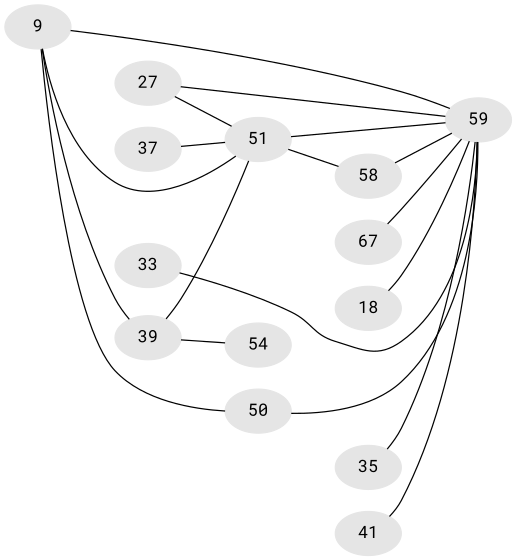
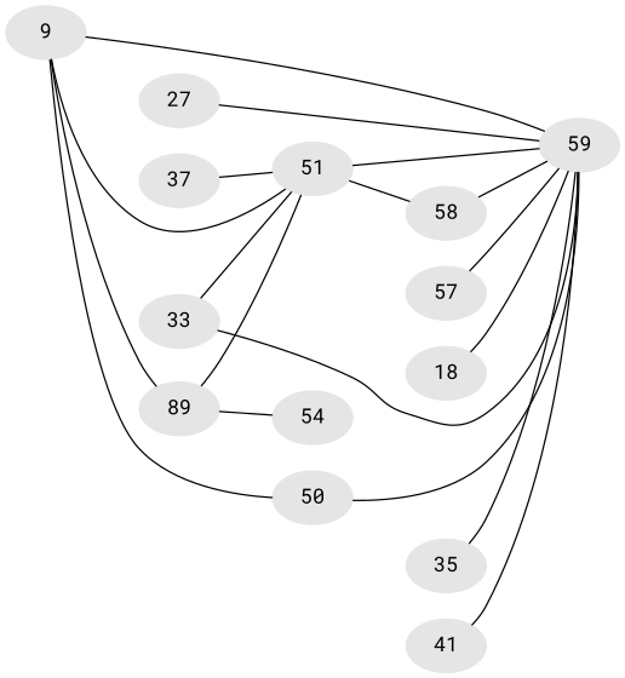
  graph {
    fontname="Roboto Mono"
    rankdir=LR
    node [color=gray90 fontname="Roboto Mono" style=filled]
    edge [fontname="Roboto Mono"]
    9 [super="+8+3+7"]
-   39
+   39 [label=89]
    50
    51 [super="+35+45+10"]
    59 [super="+32+40+30+56+55+52+20+26+34+46+47"]
    54
    58
-   57 [super="+43" label=67]
+   57 [super="+43"]
    18
    27
    33
    37
    n13 [label=35 super="+11"]
    41
    9 -- 39
    9 -- 50
    9 -- 51 [weight=16]
    9 -- 59 [weight=23]
    39 -- 51
    39 -- 54 [weight=2]
    50 -- 59
    51 -- 59 [weight=20]
    51 -- 58
    58 -- 59
    57 -- 59
    18 -- 59 [weight=2]
-   27 -- 51
+   33 -- 51
    27 -- 59
    33 -- 59
    37 -- 51 [weight=2]
    n13 -- 59 [weight=3]
    41 -- 59 [weight=2]
  }
